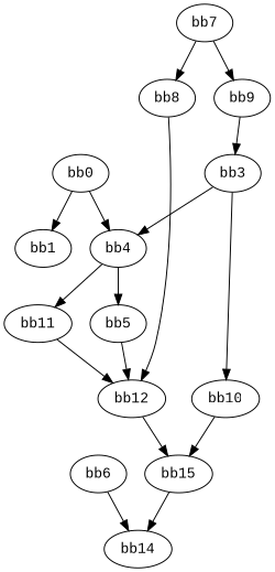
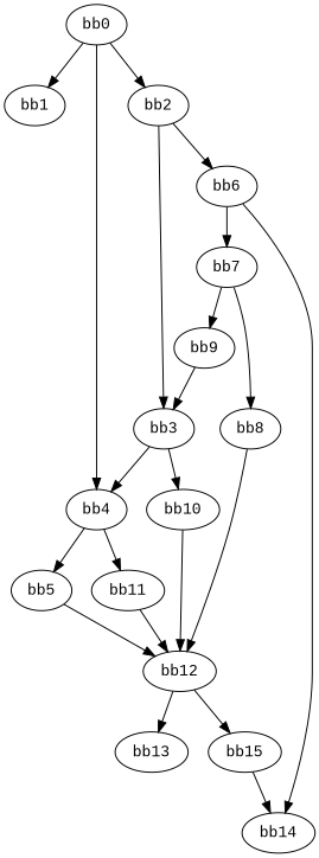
  digraph {
    fontname="Liberation Mono"
    node [fontname="Liberation Mono"]
    edge [fontname="Liberation Mono"]
    n1 [label="bb0\l"]
    n2 [label="bb1\l"]
+   n3 [label="bb2\l"]
    n4 [label="bb4\l"]
    n5 [label="bb3\l"]
    n6 [label="bb6\l"]
    n7 [label="bb5\l"]
    n8 [label="bb11\l"]
    n9 [label="bb12\l"]
    n10 [label="bb10\l"]
    n11 [label="bb7\l"]
    n12 [label="bb14\l"]
+   n13 [label="bb13\l"]
    n14 [label="bb15\l"]
    n15 [label="bb8\l"]
    n16 [label="bb9\l"]
    n1 -> n2
+   n1 -> n3
    n1 -> n4
+   n3 -> n5
+   n3 -> n6
    n4 -> n7
    n4 -> n8
    n5 -> n4
    n5 -> n10
+   n6 -> n11
    n6 -> n12
    n7 -> n9
    n8 -> n9
+   n9 -> n13
    n9 -> n14
-   n10 -> n14
+   n10 -> n9
    n11 -> n15
    n11 -> n16
    n14 -> n12
    n15 -> n9
    n16 -> n5
  }
